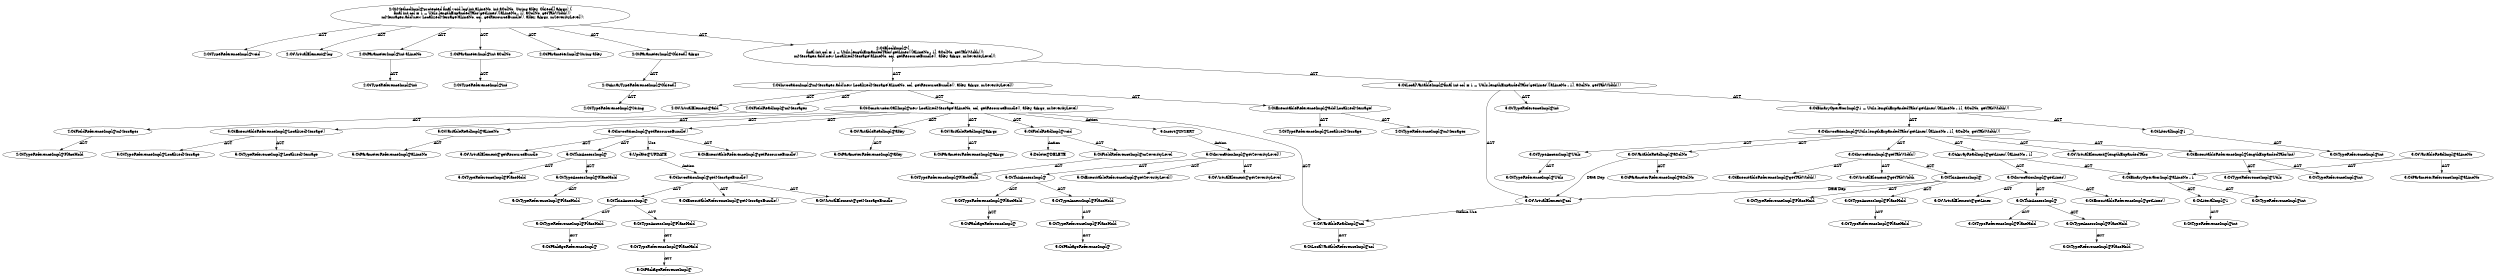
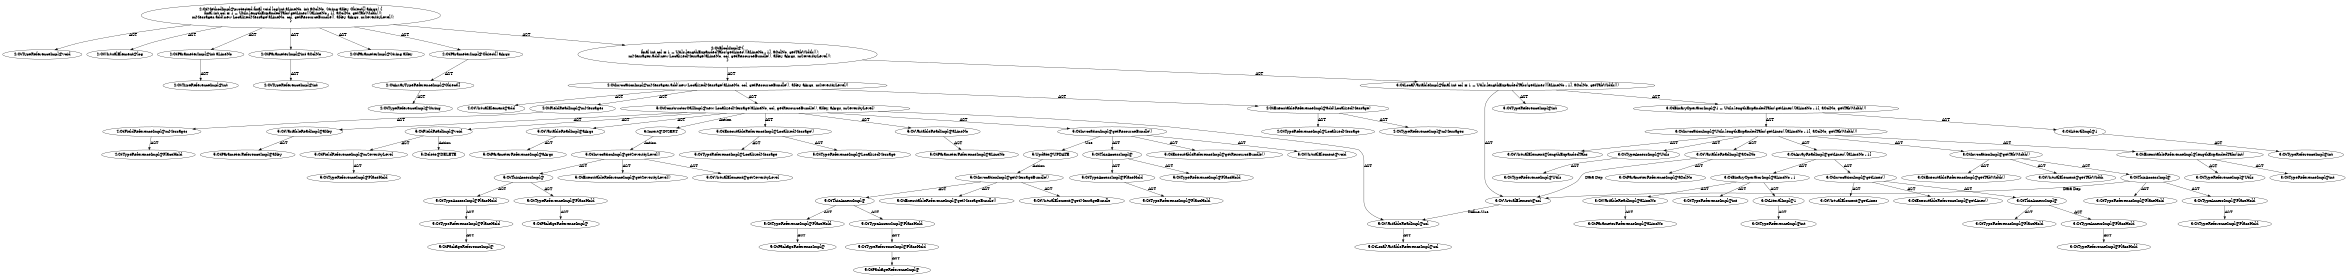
  digraph {
    node [shape=ellipse]
    n1 [label="2:CtTypeReferenceImpl@void"]
    n2 [label="2:CtVirtualElement@log"]
    n3 [label="2:CtParameterImpl@int aLineNo"]
    n4 [label="2:CtTypeReferenceImpl@int"]
    n5 [label="2:CtParameterImpl@int aColNo"]
    n6 [label="2:CtTypeReferenceImpl@int"]
    n7 [label="2:CtParameterImpl@String aKey"]
    n8 [label="2:CtTypeReferenceImpl@String"]
    n9 [label="2:CtParameterImpl@Object[] aArgs"]
    n10 [label="2:CtArrayTypeReferenceImpl@Object[]"]
    n11 [label="3:CtTypeReferenceImpl@int"]
    n12 [label="3:CtLiteralImpl@1"]
    n13 [label="3:CtTypeReferenceImpl@int"]
    n14 [label="3:CtExecutableReferenceImpl@lengthExpandedTabs(int)"]
    n15 [label="3:CtTypeReferenceImpl@Utils"]
    n16 [label="3:CtTypeReferenceImpl@int"]
    n17 [label="3:CtVirtualElement@lengthExpandedTabs"]
    n18 [label="3:CtTypeAccessImpl@Utils"]
    n19 [label="3:CtTypeReferenceImpl@Utils"]
    n20 [label="3:CtExecutableReferenceImpl@getLines()"]
    n21 [label="3:CtVirtualElement@getLines"]
    n22 [label="3:CtTypeAccessImpl@PlaceHold"]
    n23 [label="3:CtTypeReferenceImpl@PlaceHold"]
    n24 [label="3:CtThisAccessImpl@"]
    n25 [label="3:CtTypeReferenceImpl@PlaceHold"]
    n26 [label="3:CtInvocationImpl@getLines()"]
    n27 [label="3:CtVariableReadImpl@aLineNo"]
    n28 [label="3:CtParameterReferenceImpl@aLineNo"]
    n29 [label="3:CtLiteralImpl@1"]
    n30 [label="3:CtTypeReferenceImpl@int"]
    n31 [label="3:CtBinaryOperatorImpl@aLineNo - 1"]
    n32 [label="3:CtTypeReferenceImpl@int"]
    n33 [label="3:CtArrayReadImpl@getLines()[aLineNo - 1]"]
    n34 [label="3:CtVirtualElement@col"]
    n35 [label="5:CtVariableReadImpl@col"]
    n36 [label="3:CtVariableReadImpl@aColNo"]
    n37 [label="3:CtParameterReferenceImpl@aColNo"]
    n38 [label="3:CtExecutableReferenceImpl@getTabWidth()"]
    n39 [label="3:CtVirtualElement@getTabWidth"]
    n40 [label="3:CtTypeAccessImpl@PlaceHold"]
    n41 [label="3:CtTypeReferenceImpl@PlaceHold"]
    n42 [label="3:CtThisAccessImpl@"]
    n43 [label="3:CtTypeReferenceImpl@PlaceHold"]
    n44 [label="3:CtInvocationImpl@getTabWidth()"]
    n45 [label="3:CtInvocationImpl@Utils.lengthExpandedTabs(getLines()[aLineNo - 1], aColNo, getTabWidth())"]
    n46 [label="3:CtBinaryOperatorImpl@1 + Utils.lengthExpandedTabs(getLines()[aLineNo - 1], aColNo, getTabWidth())"]
    n47 [label="5:CtLocalVariableReferenceImpl@col"]
    n48 [label="3:CtLocalVariableImpl@final int col = 1 + Utils.lengthExpandedTabs(getLines()[aLineNo - 1], aColNo, getTabWidth())"]
    n49 [label="4:CtExecutableReferenceImpl@add(LocalizedMessage)"]
    n50 [label="4:CtTypeReferenceImpl@mMessages"]
    n51 [label="4:CtTypeReferenceImpl@LocalizedMessage"]
    n52 [label="4:CtVirtualElement@add"]
    n53 [label="4:CtFieldReferenceImpl@mMessages"]
    n54 [label="4:CtTypeReferenceImpl@PlaceHold"]
    n55 [label="4:CtFieldReadImpl@mMessages"]
    n56 [label="5:CtExecutableReferenceImpl@LocalizedMessage()"]
    n57 [label="5:CtTypeReferenceImpl@LocalizedMessage"]
    n58 [label="5:CtTypeReferenceImpl@LocalizedMessage"]
    n59 [label="5:CtVariableReadImpl@aLineNo"]
    n60 [label="5:CtParameterReferenceImpl@aLineNo"]
    n61 [label="5:CtExecutableReferenceImpl@getResourceBundle()"]
-   n62 [label="5:CtVirtualElement@getResourceBundle"]
+   n62 [label="5:CtVirtualElement@void"]
    n63 [label="5:CtTypeAccessImpl@PlaceHold"]
    n64 [label="5:CtTypeReferenceImpl@PlaceHold"]
    n65 [label="5:CtThisAccessImpl@"]
    n66 [label="5:CtTypeReferenceImpl@PlaceHold"]
    n67 [label="5:CtInvocationImpl@getResourceBundle()"]
    n68 [label="5:Update@UPDATE"]
    n69 [label="5:CtInvocationImpl@getMessageBundle()"]
    n70 [label="5:CtVariableReadImpl@aKey"]
    n71 [label="5:CtParameterReferenceImpl@aKey"]
    n72 [label="5:CtVariableReadImpl@aArgs"]
    n73 [label="5:CtParameterReferenceImpl@aArgs"]
    n74 [label="5:CtFieldReferenceImpl@mSeverityLevel"]
    n75 [label="5:CtTypeReferenceImpl@PlaceHold"]
    n76 [label="5:CtFieldReadImpl@void"]
    n77 [label="5:Delete@DELETE"]
    n78 [label="5:CtConstructorCallImpl@new LocalizedMessage(aLineNo, col, getResourceBundle(), aKey, aArgs, mSeverityLevel)"]
    n79 [label="5:Insert@INSERT"]
    n80 [label="5:CtInvocationImpl@getSeverityLevel()"]
    n81 [label="4:CtInvocationImpl@mMessages.add(new LocalizedMessage(aLineNo, col, getResourceBundle(), aKey, aArgs, mSeverityLevel))"]
    n82 [label="2:CtBlockImpl@\{\n    final int col = 1 + Utils.lengthExpandedTabs(getLines()[aLineNo - 1], aColNo, getTabWidth());\n    mMessages.add(new LocalizedMessage(aLineNo, col, getResourceBundle(), aKey, aArgs, mSeverityLevel));\n\}"]
    n83 [label="2:CtMethodImpl@protected final void log(int aLineNo, int aColNo, String aKey, Object[] aArgs) \{\n    final int col = 1 + Utils.lengthExpandedTabs(getLines()[aLineNo - 1], aColNo, getTabWidth());\n    mMessages.add(new LocalizedMessage(aLineNo, col, getResourceBundle(), aKey, aArgs, mSeverityLevel));\n\}"]
    n84 [label="5:CtThisAccessImpl@"]
    n85 [label="5:CtExecutableReferenceImpl@getMessageBundle()"]
    n86 [label="5:CtVirtualElement@getMessageBundle"]
    n87 [label="5:CtPackageReferenceImpl@"]
    n88 [label="5:CtTypeReferenceImpl@PlaceHold"]
    n89 [label="5:CtPackageReferenceImpl@"]
    n90 [label="5:CtTypeReferenceImpl@PlaceHold"]
    n91 [label="5:CtTypeAccessImpl@PlaceHold"]
    n92 [label="5:CtThisAccessImpl@"]
    n93 [label="5:CtExecutableReferenceImpl@getSeverityLevel()"]
    n94 [label="5:CtVirtualElement@getSeverityLevel"]
    n95 [label="5:CtPackageReferenceImpl@"]
    n96 [label="5:CtTypeReferenceImpl@PlaceHold"]
    n97 [label="5:CtPackageReferenceImpl@"]
    n98 [label="5:CtTypeReferenceImpl@PlaceHold"]
    n99 [label="5:CtTypeAccessImpl@PlaceHold"]
    n3 -> n4 [label=AST]
    n5 -> n6 [label=AST]
    n9 -> n10 [label=AST]
    n10 -> n8 [label=AST]
    n12 -> n13 [label=AST]
    n14 -> n15 [label=AST]
    n14 -> n16 [label=AST]
    n18 -> n19 [label=AST]
    n22 -> n23 [label=AST]
    n24 -> n22 [label=AST]
    n24 -> n25 [label=AST]
    n26 -> n20 [label=AST]
    n26 -> n21 [label=AST]
    n26 -> n24 [label=AST]
    n27 -> n28 [label=AST]
    n29 -> n30 [label=AST]
-   n27 -> n31 [label=AST]
+   n31 -> n27 [label=AST]
    n31 -> n29 [label=AST]
    n31 -> n32 [label=AST]
    n33 -> n26 [label=AST]
    n33 -> n31 [label=AST]
    n34 -> n35 [label="Define-Use"]
    n35 -> n47 [label=AST]
    n36 -> n34 [label="Data Dep"]
    n36 -> n37 [label=AST]
    n40 -> n41 [label=AST]
    n42 -> n34 [label="Data Dep"]
    n42 -> n40 [label=AST]
    n42 -> n43 [label=AST]
    n44 -> n38 [label=AST]
    n44 -> n39 [label=AST]
    n44 -> n42 [label=AST]
    n45 -> n14 [label=AST]
    n45 -> n17 [label=AST]
    n45 -> n18 [label=AST]
    n45 -> n33 [label=AST]
    n45 -> n36 [label=AST]
    n45 -> n44 [label=AST]
    n46 -> n12 [label=AST]
    n46 -> n45 [label=AST]
    n48 -> n11 [label=AST]
    n48 -> n34 [label=AST]
    n48 -> n46 [label=AST]
    n49 -> n50 [label=AST]
    n49 -> n51 [label=AST]
    n53 -> n54 [label=AST]
    n55 -> n53 [label=AST]
    n56 -> n57 [label=AST]
    n56 -> n58 [label=AST]
    n59 -> n60 [label=AST]
    n63 -> n64 [label=AST]
    n65 -> n63 [label=AST]
    n65 -> n66 [label=AST]
    n67 -> n61 [label=AST]
    n67 -> n62 [label=AST]
    n67 -> n65 [label=AST]
    n67 -> n68 [label=Use]
    n68 -> n69 [label=Action]
    n69 -> n84 [label=AST]
    n69 -> n85 [label=AST]
    n69 -> n86 [label=AST]
    n70 -> n71 [label=AST]
    n72 -> n73 [label=AST]
    n74 -> n75 [label=AST]
    n76 -> n74 [label=AST]
    n76 -> n77 [label=Action]
    n78 -> n35 [label=AST]
    n78 -> n56 [label=AST]
    n78 -> n59 [label=AST]
    n78 -> n67 [label=AST]
    n78 -> n70 [label=AST]
    n78 -> n72 [label=AST]
    n78 -> n76 [label=AST]
    n78 -> n79 [label=Action]
    n79 -> n80 [label=Action]
    n80 -> n92 [label=AST]
    n80 -> n93 [label=AST]
    n80 -> n94 [label=AST]
    n81 -> n49 [label=AST]
    n81 -> n52 [label=AST]
    n81 -> n55 [label=AST]
    n81 -> n78 [label=AST]
    n82 -> n48 [label=AST]
    n82 -> n81 [label=AST]
    n83 -> n1 [label=AST]
    n83 -> n2 [label=AST]
    n83 -> n3 [label=AST]
    n83 -> n5 [label=AST]
    n83 -> n7 [label=AST]
    n83 -> n9 [label=AST]
    n83 -> n82 [label=AST]
    n84 -> n88 [label=AST]
    n84 -> n91 [label=AST]
    n88 -> n87 [label=AST]
    n90 -> n89 [label=AST]
    n91 -> n90 [label=AST]
    n92 -> n96 [label=AST]
    n92 -> n99 [label=AST]
    n96 -> n95 [label=AST]
    n98 -> n97 [label=AST]
    n99 -> n98 [label=AST]
  }
